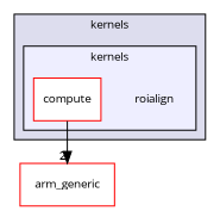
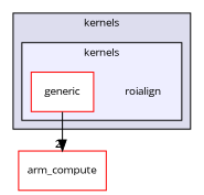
  digraph {
    compound=true
    fontname="Open Sans"
    node [fontname="Open Sans" fontsize=10 shape=box color=red fillcolor=white style=filled]
    n1 [label=roialign shape=plaintext color="" fillcolor="" style=""]
-   n2 [label=compute]
-   n3 [label=arm_generic]
+   n2 [label=generic]
+   n3 [label=arm_compute]
    subgraph cluster_1 {
      bgcolor="#ddddee"
      fontsize=10
      label=kernels
      pencolor=black
      subgraph cluster_2 {
        bgcolor="#eeeeff"
        fontsize=10
        pencolor=black
        n1
        n2
      }
    }
    n2 -> n3 [headlabel=2 labeldistance=1.5 labelfontname=Helvetica labelfontsize=10 fontname="Open Sans"]
  }
